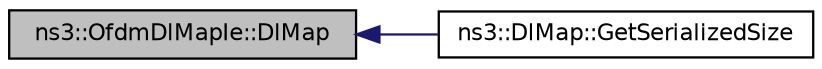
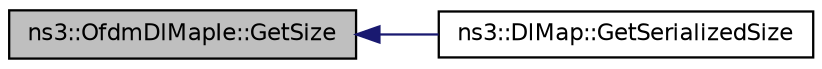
  digraph {
    rankdir=LR
    node [color=black fontname=Helvetica fontsize=10 shape=record style=filled]
-   n1 [fillcolor=grey75 fontcolor=black height=0.2 label="ns3::OfdmDlMapIe::DlMap" width=0.4]
+   n1 [fillcolor=grey75 fontcolor=black height=0.2 label="ns3::OfdmDlMapIe::GetSize" width=0.4]
    n2 [fillcolor=white height=0.2 label="ns3::DlMap::GetSerializedSize" width=0.4]
    n1 -> n2 [color=midnightblue dir=back fontname=Helvetica fontsize=10 labelfontname=Helvetica labelfontsize=10 style=solid]
  }
